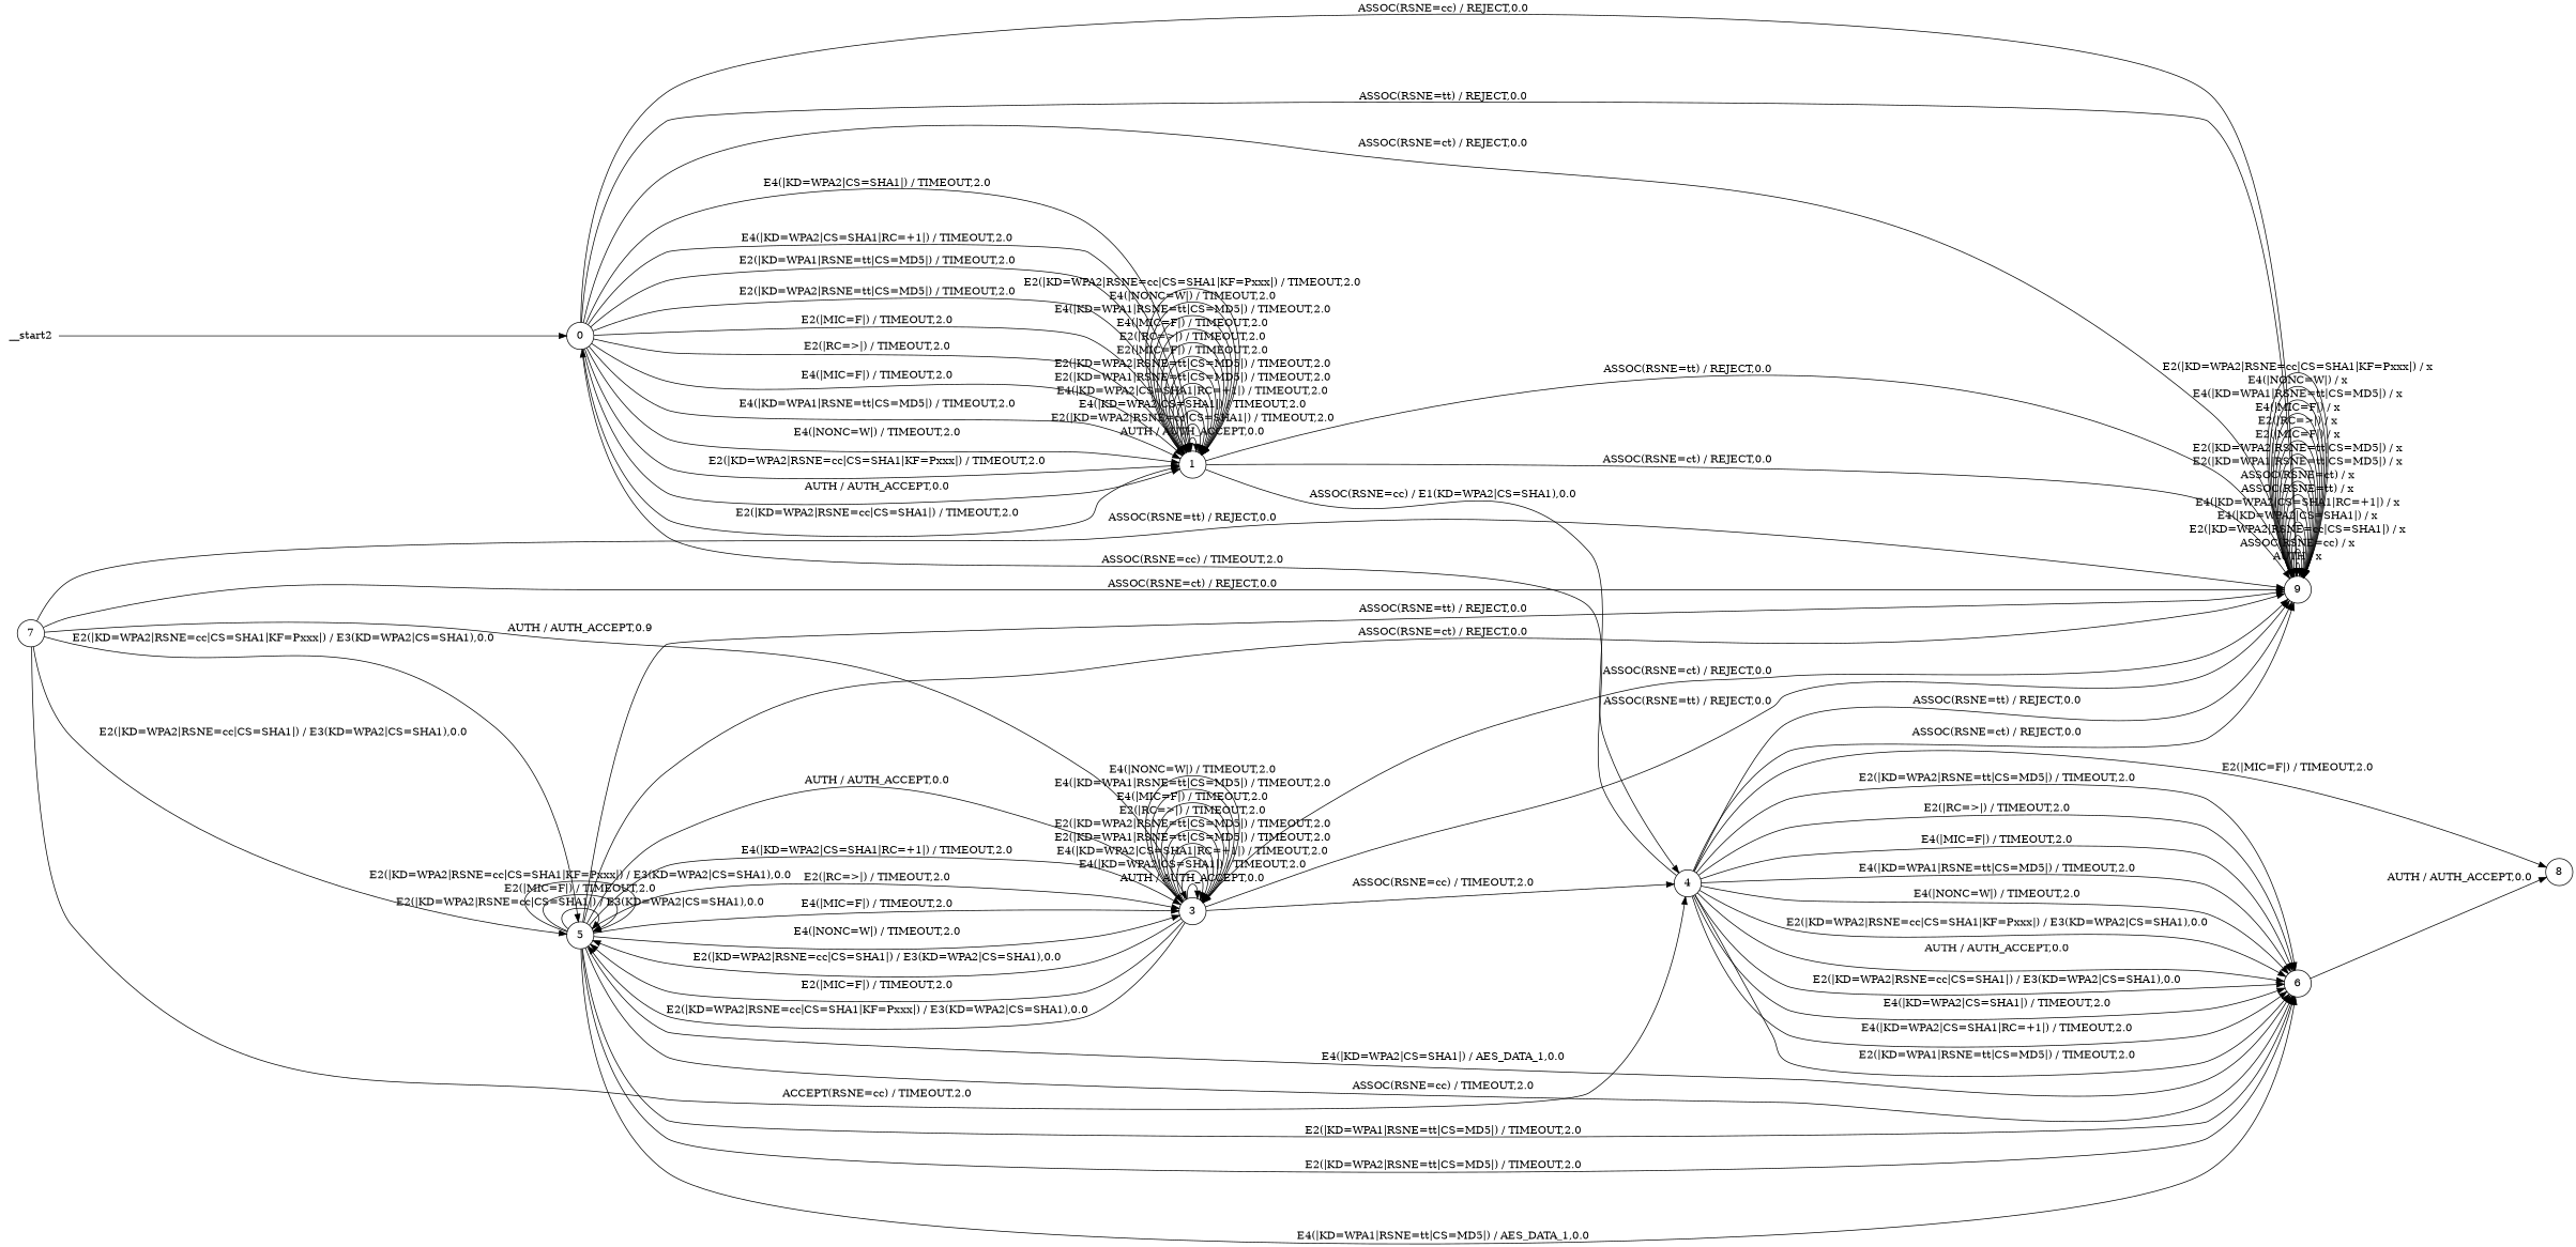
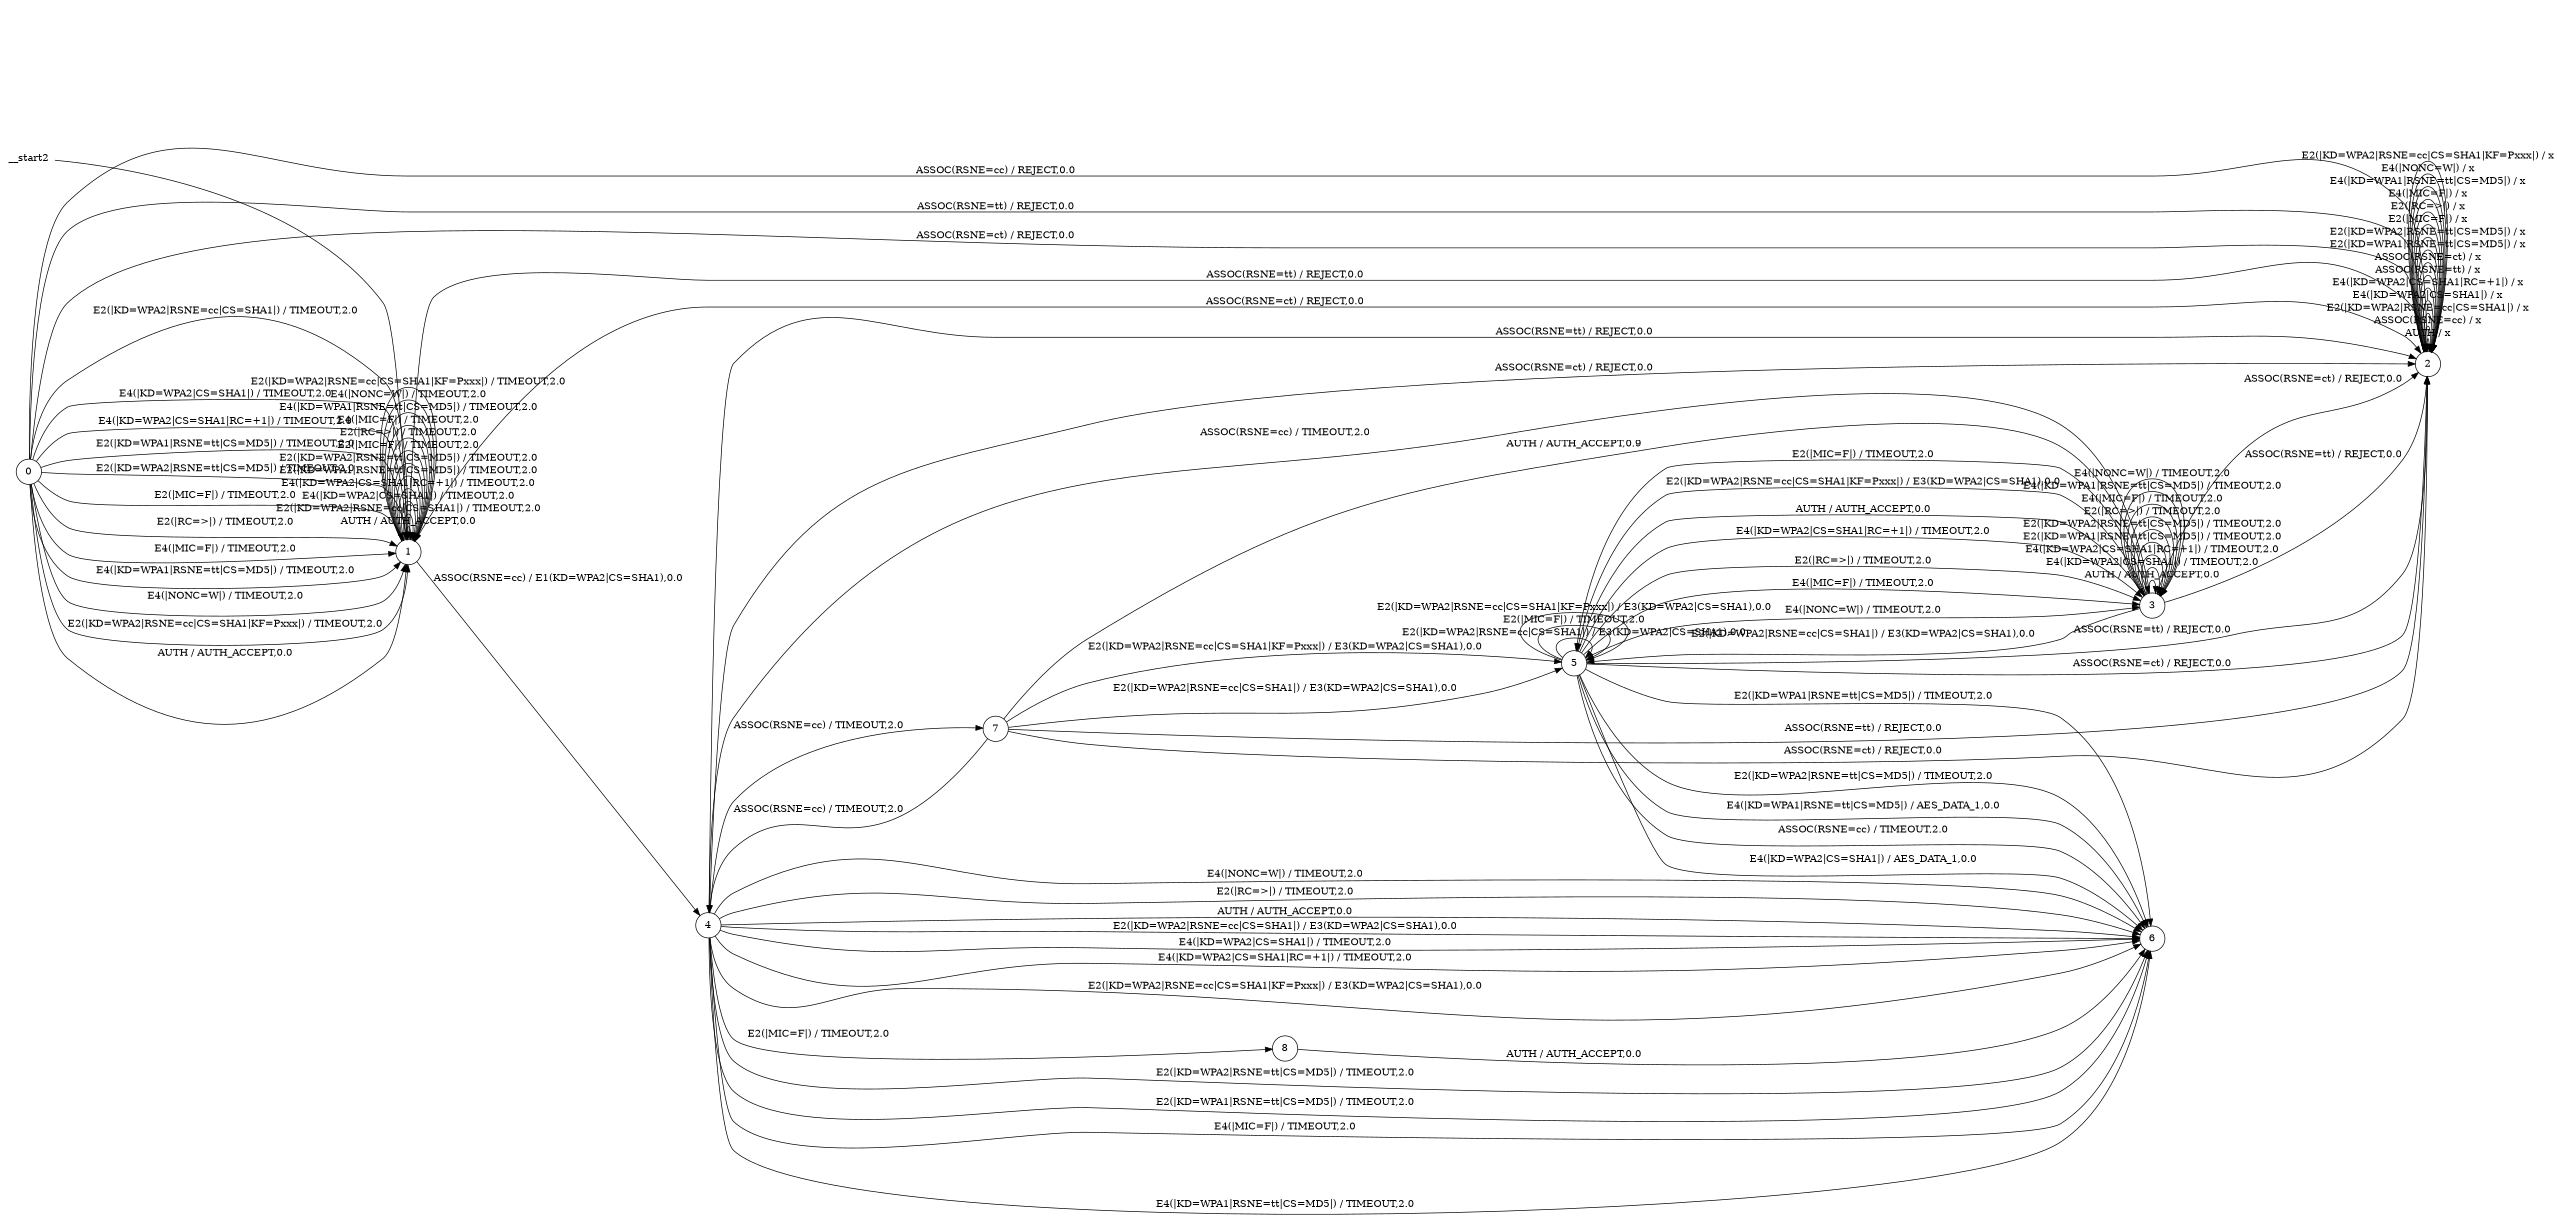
  digraph {
    fontname="DejaVu Serif"
    rankdir=LR
    node [fontname="DejaVu Serif" shape=circle]
    edge [fontname="DejaVu Serif"]
    n1 [label=0]
    n2 [label=1]
-   n3 [label=9]
+   n3 [label=2]
    n4 [label=4]
    n5 [label=3]
    n6 [label=5]
    n7 [label=6]
    n8 [label=7]
    n9 [label=8]
    n10 [height=0 label=__start2 shape=none width=0]
    n1 -> n2 [label="AUTH / AUTH_ACCEPT,0.0"]
    n1 -> n2 [label="E2(|KD=WPA2|RSNE=cc|CS=SHA1|) / TIMEOUT,2.0"]
    n1 -> n2 [label="E4(|KD=WPA2|CS=SHA1|) / TIMEOUT,2.0"]
    n1 -> n2 [label="E4(|KD=WPA2|CS=SHA1|RC=+1|) / TIMEOUT,2.0"]
    n1 -> n2 [label="E2(|KD=WPA1|RSNE=tt|CS=MD5|) / TIMEOUT,2.0"]
    n1 -> n2 [label="E2(|KD=WPA2|RSNE=tt|CS=MD5|) / TIMEOUT,2.0"]
    n1 -> n2 [label="E2(|MIC=F|) / TIMEOUT,2.0"]
    n1 -> n2 [label="E2(|RC=>|) / TIMEOUT,2.0"]
    n1 -> n2 [label="E4(|MIC=F|) / TIMEOUT,2.0"]
    n1 -> n2 [label="E4(|KD=WPA1|RSNE=tt|CS=MD5|) / TIMEOUT,2.0"]
    n1 -> n2 [label="E4(|NONC=W|) / TIMEOUT,2.0"]
    n1 -> n2 [label="E2(|KD=WPA2|RSNE=cc|CS=SHA1|KF=Pxxx|) / TIMEOUT,2.0"]
    n1 -> n3 [label="ASSOC(RSNE=cc) / REJECT,0.0"]
    n1 -> n3 [label="ASSOC(RSNE=tt) / REJECT,0.0"]
    n1 -> n3 [label="ASSOC(RSNE=ct) / REJECT,0.0"]
    n2 -> n2 [label="AUTH / AUTH_ACCEPT,0.0"]
    n2 -> n2 [label="E2(|KD=WPA2|RSNE=cc|CS=SHA1|) / TIMEOUT,2.0"]
    n2 -> n2 [label="E4(|KD=WPA2|CS=SHA1|) / TIMEOUT,2.0"]
    n2 -> n2 [label="E4(|KD=WPA2|CS=SHA1|RC=+1|) / TIMEOUT,2.0"]
    n2 -> n2 [label="E2(|KD=WPA1|RSNE=tt|CS=MD5|) / TIMEOUT,2.0"]
    n2 -> n2 [label="E2(|KD=WPA2|RSNE=tt|CS=MD5|) / TIMEOUT,2.0"]
    n2 -> n2 [label="E2(|MIC=F|) / TIMEOUT,2.0"]
    n2 -> n2 [label="E2(|RC=>|) / TIMEOUT,2.0"]
    n2 -> n2 [label="E4(|MIC=F|) / TIMEOUT,2.0"]
    n2 -> n2 [label="E4(|KD=WPA1|RSNE=tt|CS=MD5|) / TIMEOUT,2.0"]
    n2 -> n2 [label="E4(|NONC=W|) / TIMEOUT,2.0"]
    n2 -> n2 [label="E2(|KD=WPA2|RSNE=cc|CS=SHA1|KF=Pxxx|) / TIMEOUT,2.0"]
    n2 -> n3 [label="ASSOC(RSNE=tt) / REJECT,0.0"]
    n2 -> n3 [label="ASSOC(RSNE=ct) / REJECT,0.0"]
    n2 -> n4 [label="ASSOC(RSNE=cc) / E1(KD=WPA2|CS=SHA1),0.0"]
    n3 -> n3 [label="AUTH / x"]
    n3 -> n3 [label="ASSOC(RSNE=cc) / x"]
    n3 -> n3 [label="E2(|KD=WPA2|RSNE=cc|CS=SHA1|) / x"]
    n3 -> n3 [label="E4(|KD=WPA2|CS=SHA1|) / x"]
    n3 -> n3 [label="E4(|KD=WPA2|CS=SHA1|RC=+1|) / x"]
    n3 -> n3 [label="ASSOC(RSNE=tt) / x"]
    n3 -> n3 [label="ASSOC(RSNE=ct) / x"]
    n3 -> n3 [label="E2(|KD=WPA1|RSNE=tt|CS=MD5|) / x"]
    n3 -> n3 [label="E2(|KD=WPA2|RSNE=tt|CS=MD5|) / x"]
    n3 -> n3 [label="E2(|MIC=F|) / x"]
    n3 -> n3 [label="E2(|RC=>|) / x"]
    n3 -> n3 [label="E4(|MIC=F|) / x"]
    n3 -> n3 [label="E4(|KD=WPA1|RSNE=tt|CS=MD5|) / x"]
    n3 -> n3 [label="E4(|NONC=W|) / x"]
    n3 -> n3 [label="E2(|KD=WPA2|RSNE=cc|CS=SHA1|KF=Pxxx|) / x"]
    n4 -> n3 [label="ASSOC(RSNE=tt) / REJECT,0.0"]
    n4 -> n3 [label="ASSOC(RSNE=ct) / REJECT,0.0"]
    n4 -> n7 [label="AUTH / AUTH_ACCEPT,0.0"]
    n4 -> n7 [label="E2(|KD=WPA2|RSNE=cc|CS=SHA1|) / E3(KD=WPA2|CS=SHA1),0.0"]
    n4 -> n7 [label="E4(|KD=WPA2|CS=SHA1|) / TIMEOUT,2.0"]
    n4 -> n7 [label="E4(|KD=WPA2|CS=SHA1|RC=+1|) / TIMEOUT,2.0"]
    n4 -> n7 [label="E2(|KD=WPA1|RSNE=tt|CS=MD5|) / TIMEOUT,2.0"]
    n4 -> n7 [label="E2(|KD=WPA2|RSNE=tt|CS=MD5|) / TIMEOUT,2.0"]
    n4 -> n7 [label="E2(|RC=>|) / TIMEOUT,2.0"]
    n4 -> n7 [label="E4(|MIC=F|) / TIMEOUT,2.0"]
    n4 -> n7 [label="E4(|KD=WPA1|RSNE=tt|CS=MD5|) / TIMEOUT,2.0"]
    n4 -> n7 [label="E4(|NONC=W|) / TIMEOUT,2.0"]
    n4 -> n7 [label="E2(|KD=WPA2|RSNE=cc|CS=SHA1|KF=Pxxx|) / E3(KD=WPA2|CS=SHA1),0.0"]
-   n4 -> n1 [label="ASSOC(RSNE=cc) / TIMEOUT,2.0"]
+   n4 -> n8 [label="ASSOC(RSNE=cc) / TIMEOUT,2.0"]
    n4 -> n9 [label="E2(|MIC=F|) / TIMEOUT,2.0"]
    n5 -> n3 [label="ASSOC(RSNE=tt) / REJECT,0.0"]
    n5 -> n3 [label="ASSOC(RSNE=ct) / REJECT,0.0"]
    n5 -> n4 [label="ASSOC(RSNE=cc) / TIMEOUT,2.0"]
    n5 -> n5 [label="AUTH / AUTH_ACCEPT,0.0"]
    n5 -> n5 [label="E4(|KD=WPA2|CS=SHA1|) / TIMEOUT,2.0"]
    n5 -> n5 [label="E4(|KD=WPA2|CS=SHA1|RC=+1|) / TIMEOUT,2.0"]
    n5 -> n5 [label="E2(|KD=WPA1|RSNE=tt|CS=MD5|) / TIMEOUT,2.0"]
    n5 -> n5 [label="E2(|KD=WPA2|RSNE=tt|CS=MD5|) / TIMEOUT,2.0"]
    n5 -> n5 [label="E2(|RC=>|) / TIMEOUT,2.0"]
    n5 -> n5 [label="E4(|MIC=F|) / TIMEOUT,2.0"]
    n5 -> n5 [label="E4(|KD=WPA1|RSNE=tt|CS=MD5|) / TIMEOUT,2.0"]
    n5 -> n5 [label="E4(|NONC=W|) / TIMEOUT,2.0"]
    n5 -> n6 [label="E2(|KD=WPA2|RSNE=cc|CS=SHA1|) / E3(KD=WPA2|CS=SHA1),0.0"]
    n5 -> n6 [label="E2(|MIC=F|) / TIMEOUT,2.0"]
    n5 -> n6 [label="E2(|KD=WPA2|RSNE=cc|CS=SHA1|KF=Pxxx|) / E3(KD=WPA2|CS=SHA1),0.0"]
    n6 -> n3 [label="ASSOC(RSNE=tt) / REJECT,0.0"]
    n6 -> n3 [label="ASSOC(RSNE=ct) / REJECT,0.0"]
    n6 -> n5 [label="AUTH / AUTH_ACCEPT,0.0"]
    n6 -> n5 [label="E4(|KD=WPA2|CS=SHA1|RC=+1|) / TIMEOUT,2.0"]
    n6 -> n5 [label="E2(|RC=>|) / TIMEOUT,2.0"]
    n6 -> n5 [label="E4(|MIC=F|) / TIMEOUT,2.0"]
    n6 -> n5 [label="E4(|NONC=W|) / TIMEOUT,2.0"]
    n6 -> n6 [label="E2(|KD=WPA2|RSNE=cc|CS=SHA1|) / E3(KD=WPA2|CS=SHA1),0.0"]
    n6 -> n6 [label="E2(|MIC=F|) / TIMEOUT,2.0"]
    n6 -> n6 [label="E2(|KD=WPA2|RSNE=cc|CS=SHA1|KF=Pxxx|) / E3(KD=WPA2|CS=SHA1),0.0"]
    n6 -> n7 [label="ASSOC(RSNE=cc) / TIMEOUT,2.0"]
    n6 -> n7 [label="E4(|KD=WPA2|CS=SHA1|) / AES_DATA_1,0.0"]
    n6 -> n7 [label="E2(|KD=WPA1|RSNE=tt|CS=MD5|) / TIMEOUT,2.0"]
    n6 -> n7 [label="E2(|KD=WPA2|RSNE=tt|CS=MD5|) / TIMEOUT,2.0"]
    n6 -> n7 [label="E4(|KD=WPA1|RSNE=tt|CS=MD5|) / AES_DATA_1,0.0"]
    n8 -> n3 [label="ASSOC(RSNE=tt) / REJECT,0.0"]
    n8 -> n3 [label="ASSOC(RSNE=ct) / REJECT,0.0"]
-   n8 -> n4 [label="ACCEPT(RSNE=cc) / TIMEOUT,2.0"]
+   n8 -> n4 [label="ASSOC(RSNE=cc) / TIMEOUT,2.0"]
    n8 -> n5 [label="AUTH / AUTH_ACCEPT,0.9"]
    n8 -> n6 [label="E2(|KD=WPA2|RSNE=cc|CS=SHA1|) / E3(KD=WPA2|CS=SHA1),0.0"]
    n8 -> n6 [label="E2(|KD=WPA2|RSNE=cc|CS=SHA1|KF=Pxxx|) / E3(KD=WPA2|CS=SHA1),0.0"]
-   n7 -> n9 [label="AUTH / AUTH_ACCEPT,0.0"]
-   n10 -> n1
+   n9 -> n7 [label="AUTH / AUTH_ACCEPT,0.0"]
+   n10 -> n2
  }
